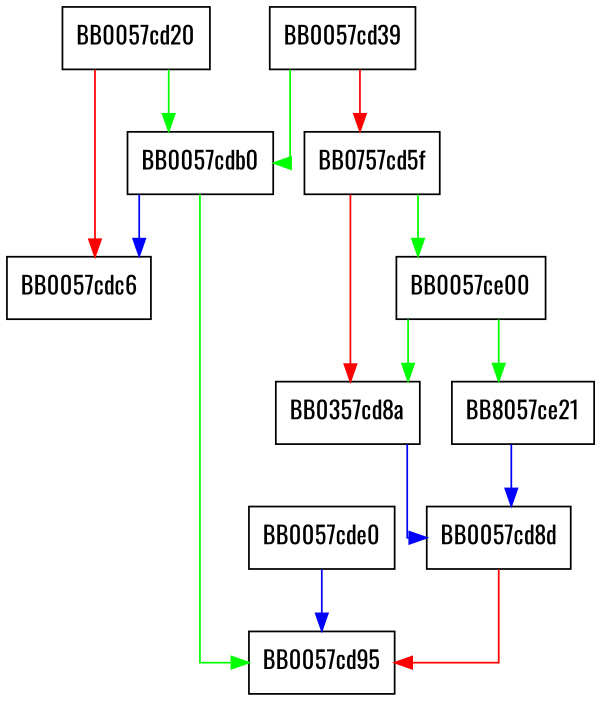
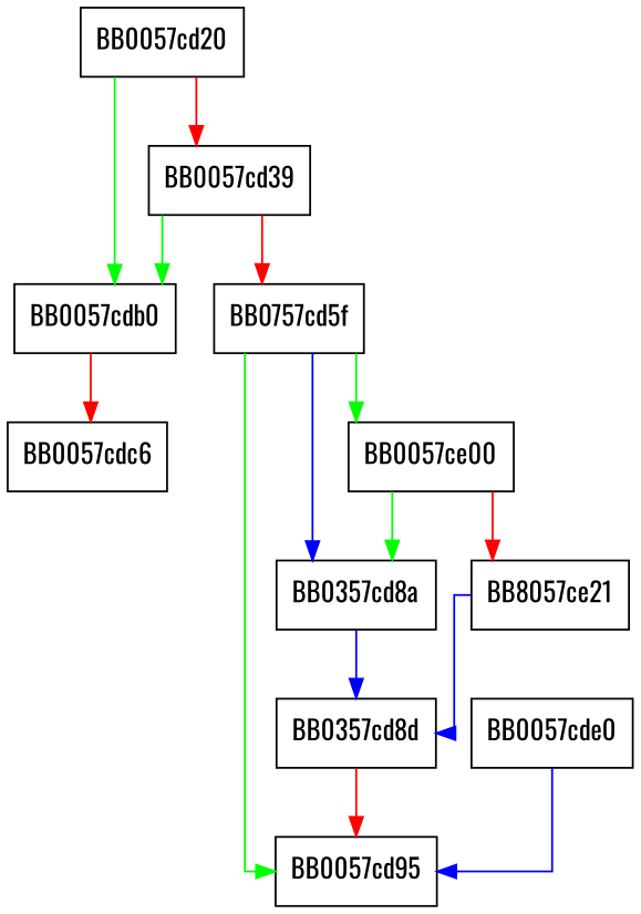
  digraph {
    fontname=Oswald
    splines=ortho
    node [fontname=Oswald shape=box]
    edge [color=red fontname=Oswald]
    BB0057cd20
    BB0057cd39
    BB0057cdb0
    BB0057cde0
    BB0057cd95
    n6 [label=BB0757cd5f]
    BB0057cdc6
    BB0057ce00
    n9 [label=BB0357cd8a]
    n10 [label=BB8057ce21]
-   BB0057cd8d
-   BB0057cd20 -> BB0057cdc6
+   BB0057cd8d [label=BB0357cd8d]
+   BB0057cd20 -> BB0057cd39
    BB0057cd20 -> BB0057cdb0 [color=green]
    BB0057cd39 -> BB0057cdb0 [color=green]
    BB0057cd39 -> n6
-   BB0057cdb0 -> BB0057cd95 [color=green]
-   BB0057cdb0 -> BB0057cdc6 [color=blue]
+   n6 -> BB0057cd95 [color=green]
+   BB0057cdb0 -> BB0057cdc6
    BB0057cde0 -> BB0057cd95 [color=blue]
    n6 -> BB0057ce00 [color=green]
-   n6 -> n9
+   n6 -> n9 [color=blue]
    BB0057ce00 -> n9 [color=green]
-   BB0057ce00 -> n10 [color=green]
+   BB0057ce00 -> n10
    n9 -> BB0057cd8d [color=blue]
    n10 -> BB0057cd8d [color=blue]
    BB0057cd8d -> BB0057cd95
  }
